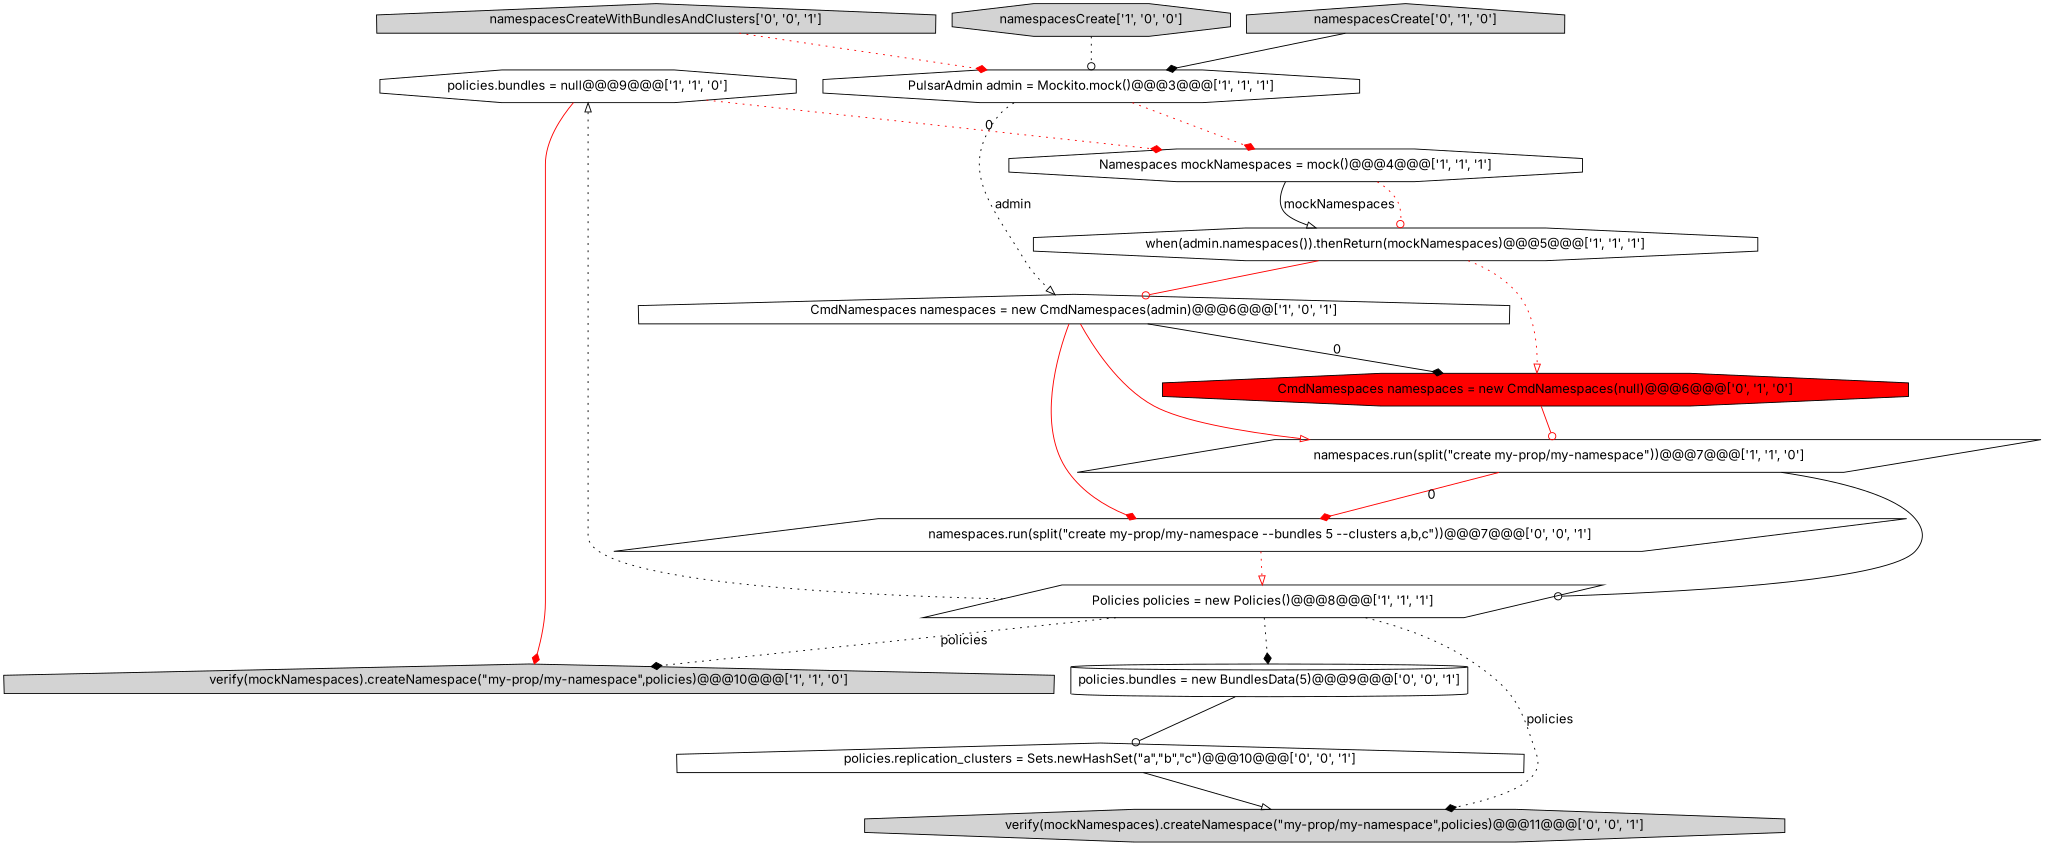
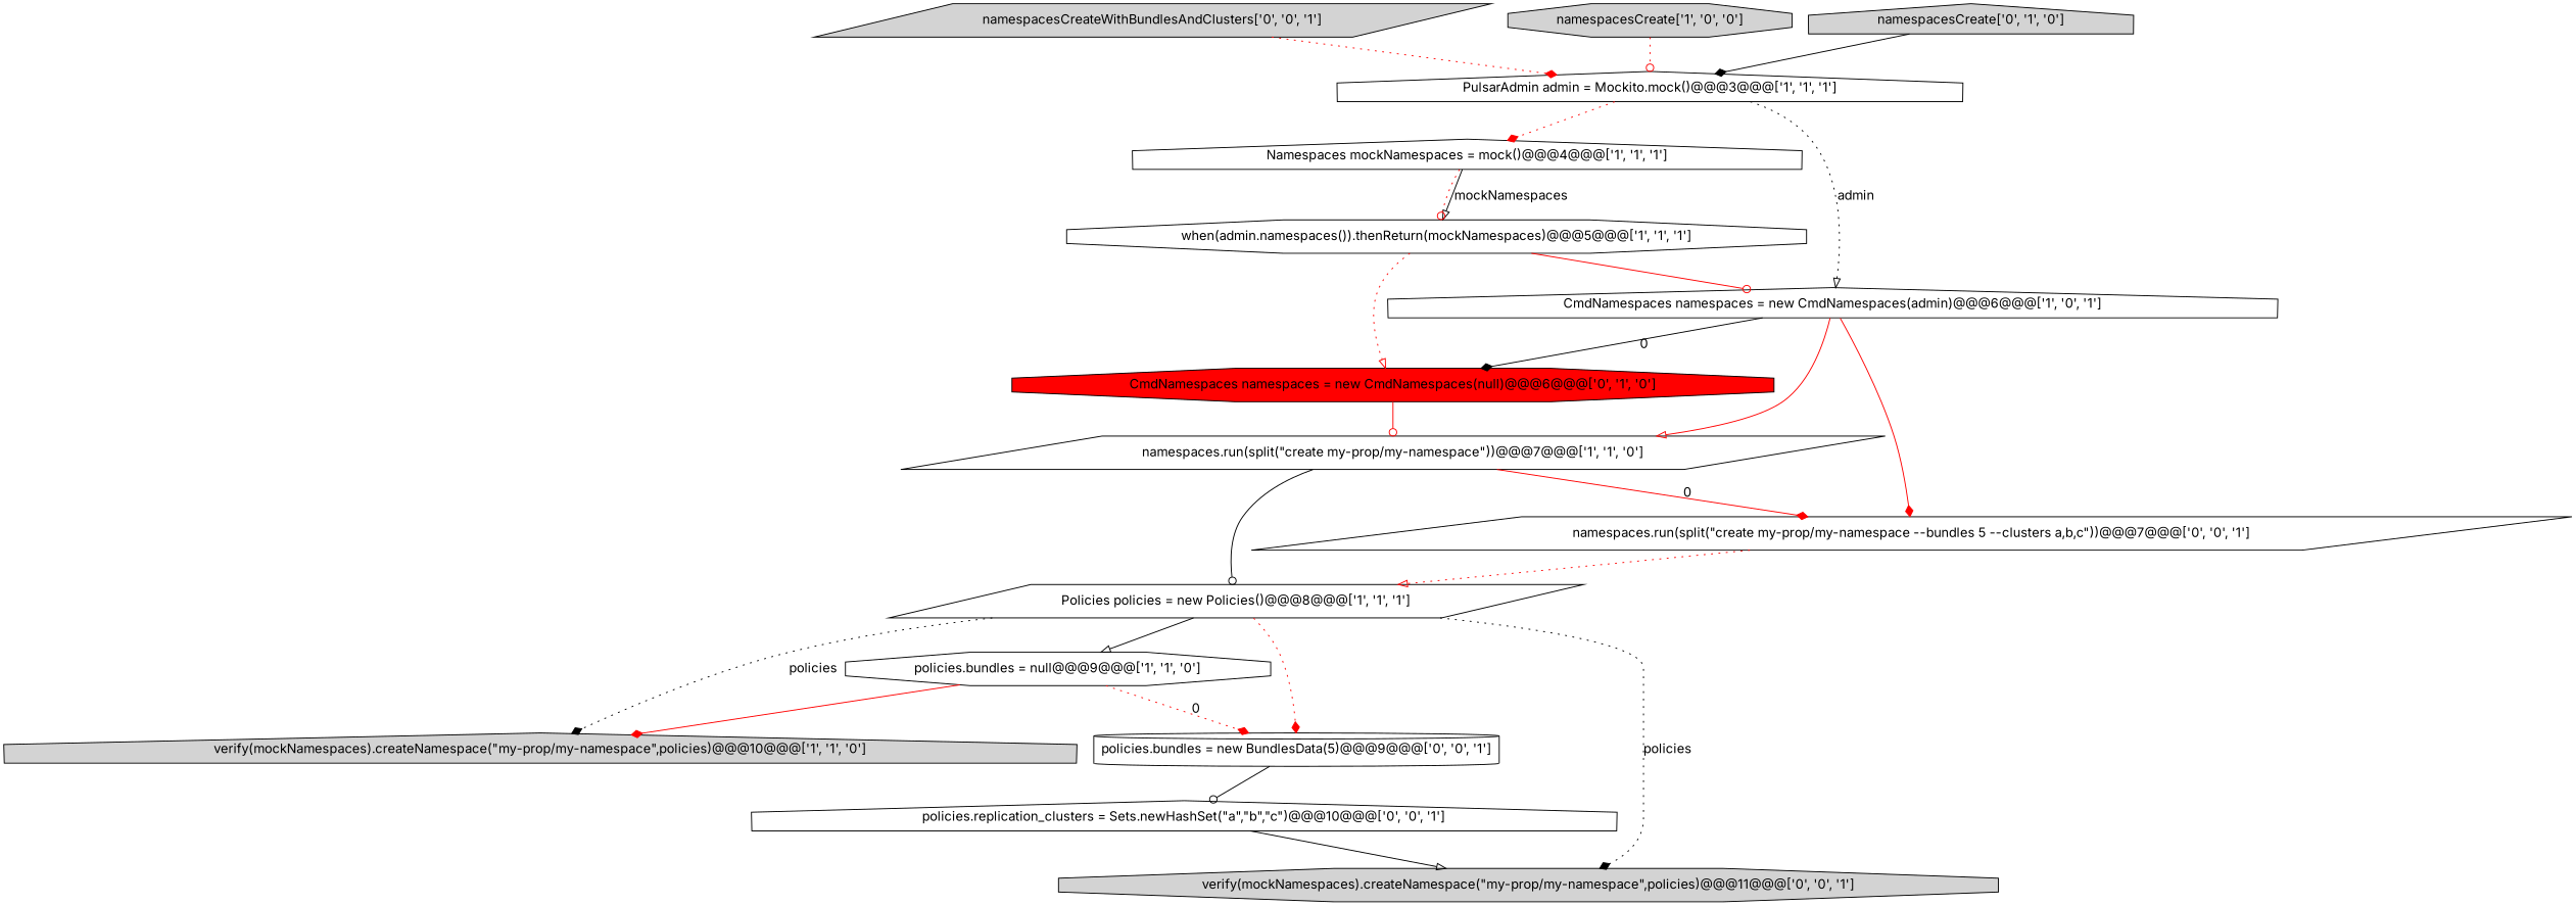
  digraph {
    fontname=Inter
    node [fillcolor=white fontname=Inter shape=octagon style=filled]
    edge [arrowhead=diamond color=red fontname=Inter style=solid]
    n1 [label="policies.bundles = null@@@9@@@['1', '1', '0']"]
    n2 [fillcolor=lightgray label="verify(mockNamespaces).createNamespace(\"my-prop/my-namespace\",policies)@@@10@@@['1', '1', '0']" shape=house]
    n3 [label="policies.bundles = new BundlesData(5)@@@9@@@['0', '0', '1']" shape=cylinder]
    n4 [label="policies.replication_clusters = Sets.newHashSet(\"a\",\"b\",\"c\")@@@10@@@['0', '0', '1']" shape=house]
    n5 [label="Policies policies = new Policies()@@@8@@@['1', '1', '1']" shape=parallelogram]
    n6 [fillcolor=lightgray label="verify(mockNamespaces).createNamespace(\"my-prop/my-namespace\",policies)@@@11@@@['0', '0', '1']"]
    n7 [label="namespaces.run(split(\"create my-prop/my-namespace --bundles 5 --clusters a,b,c\"))@@@7@@@['0', '0', '1']" shape=parallelogram]
-   n8 [fillcolor=lightgray label="namespacesCreateWithBundlesAndClusters['0', '0', '1']" shape=house]
-   n9 [label="PulsarAdmin admin = Mockito.mock()@@@3@@@['1', '1', '1']"]
+   n8 [fillcolor=lightgray label="namespacesCreateWithBundlesAndClusters['0', '0', '1']" shape=parallelogram]
+   n9 [label="PulsarAdmin admin = Mockito.mock()@@@3@@@['1', '1', '1']" shape=house]
    n10 [label="CmdNamespaces namespaces = new CmdNamespaces(admin)@@@6@@@['1', '0', '1']" shape=house]
-   n11 [label="Namespaces mockNamespaces = mock()@@@4@@@['1', '1', '1']"]
+   n11 [label="Namespaces mockNamespaces = mock()@@@4@@@['1', '1', '1']" shape=house]
    n12 [fillcolor=red label="CmdNamespaces namespaces = new CmdNamespaces(null)@@@6@@@['0', '1', '0']"]
    n13 [label="namespaces.run(split(\"create my-prop/my-namespace\"))@@@7@@@['1', '1', '0']" shape=parallelogram]
    n14 [fillcolor=lightgray label="namespacesCreate['1', '0', '0']"]
    n15 [fillcolor=lightgray label="namespacesCreate['0', '1', '0']" shape=house]
    n16 [label="when(admin.namespaces()).thenReturn(mockNamespaces)@@@5@@@['1', '1', '1']"]
    n1 -> n2
-   n1 -> n11 [label=0 style=dotted]
+   n1 -> n3 [label=0 style=dotted]
    n3 -> n4 [arrowhead=odot color=black]
    n4 -> n6 [arrowhead=onormal color=black]
-   n5 -> n1 [arrowhead=onormal color=black style=dotted]
+   n5 -> n1 [arrowhead=onormal color=black]
    n5 -> n2 [color=black label=policies style=dotted]
-   n5 -> n3 [color=black style=dotted]
+   n5 -> n3 [style=dotted]
    n5 -> n6 [color=black label=policies style=dotted]
    n7 -> n5 [arrowhead=onormal style=dotted]
    n8 -> n9 [style=dotted]
    n9 -> n10 [arrowhead=onormal color=black label=admin style=dotted]
    n9 -> n11 [style=dotted]
    n10 -> n7
    n10 -> n12 [color=black label=0]
    n10 -> n13 [arrowhead=onormal]
    n11 -> n16 [arrowhead=onormal color=black label=mockNamespaces]
    n11 -> n16 [arrowhead=odot style=dotted]
    n12 -> n13 [arrowhead=odot]
    n13 -> n5 [arrowhead=odot color=black]
    n13 -> n7 [label=0]
-   n14 -> n9 [arrowhead=odot color=black style=dotted]
+   n14 -> n9 [arrowhead=odot style=dotted]
    n15 -> n9 [color=black]
    n16 -> n10 [arrowhead=odot]
    n16 -> n12 [arrowhead=onormal style=dotted]
  }
